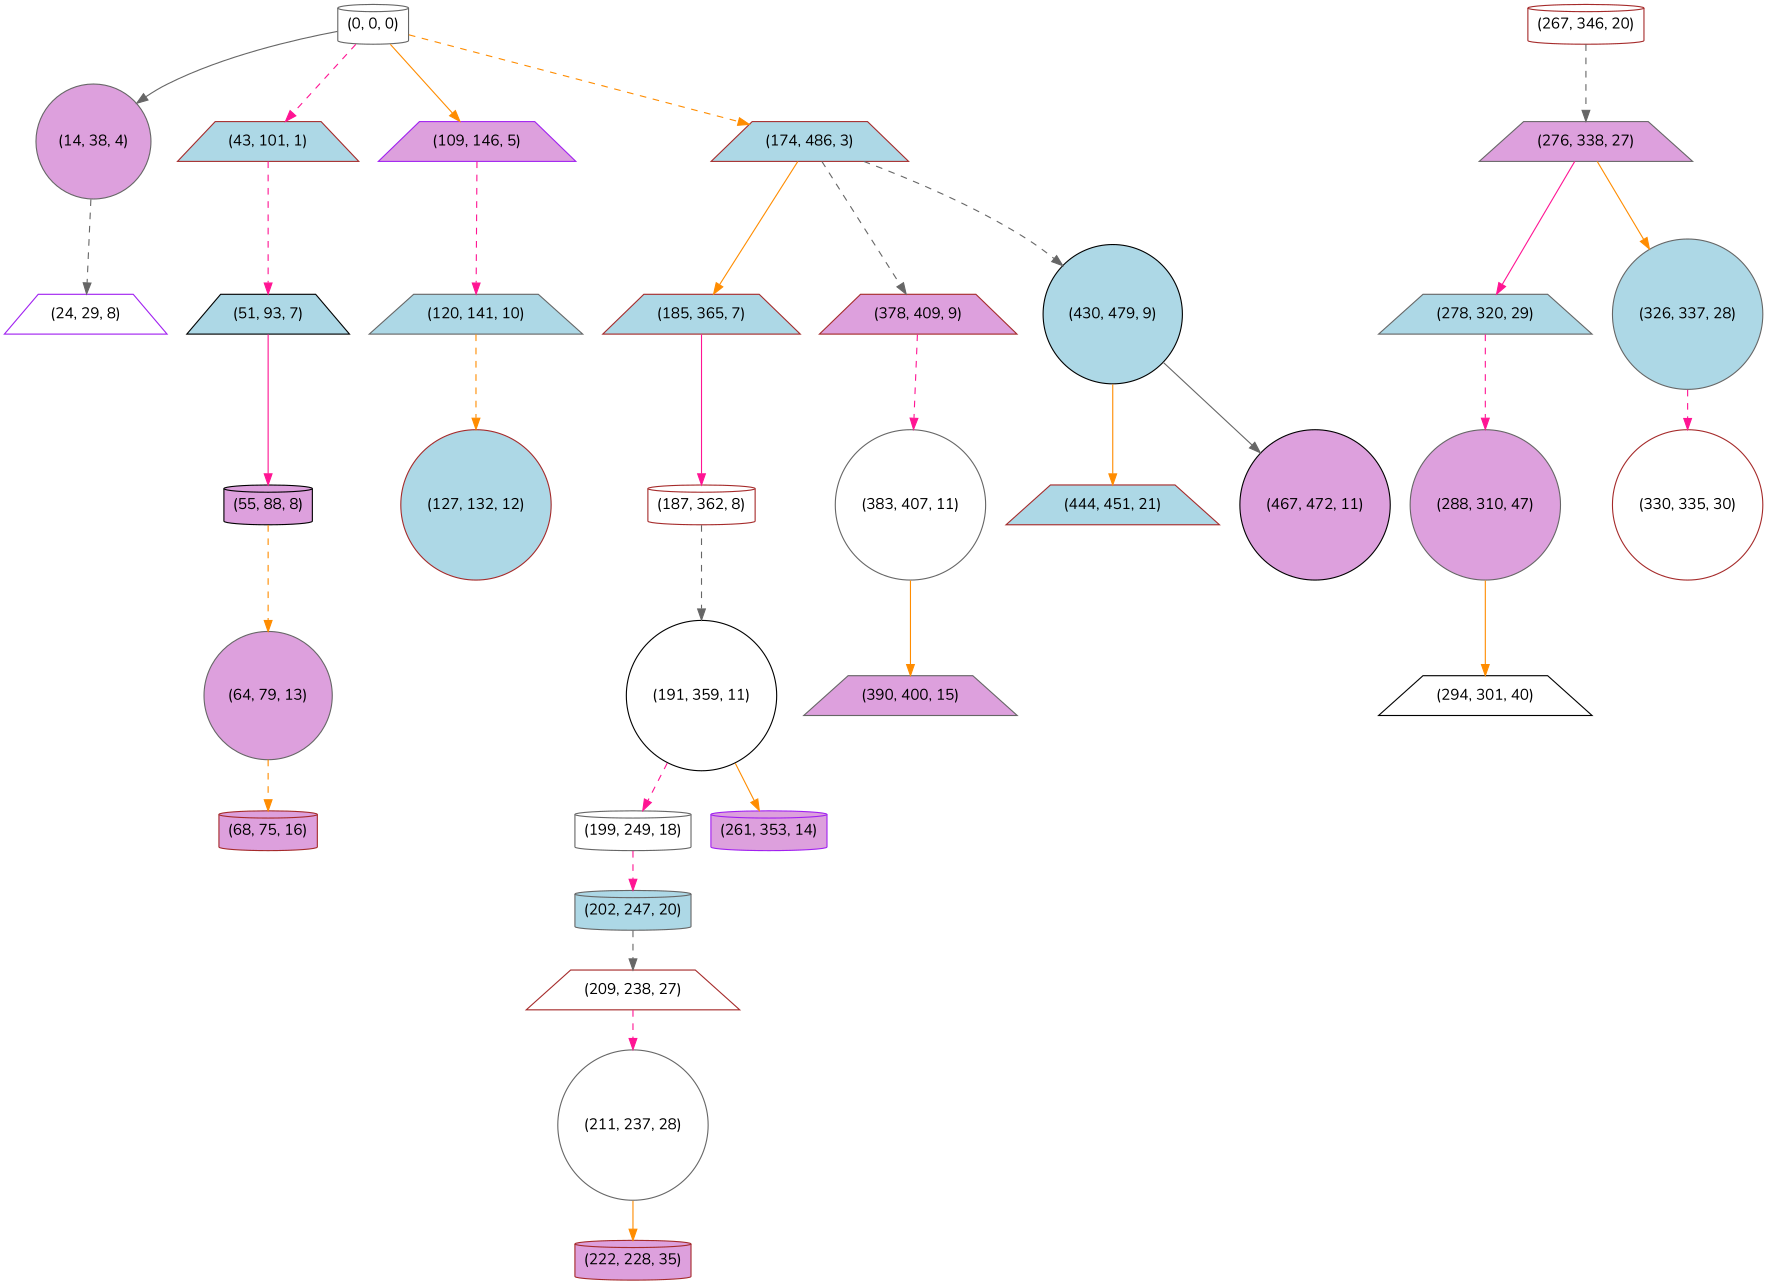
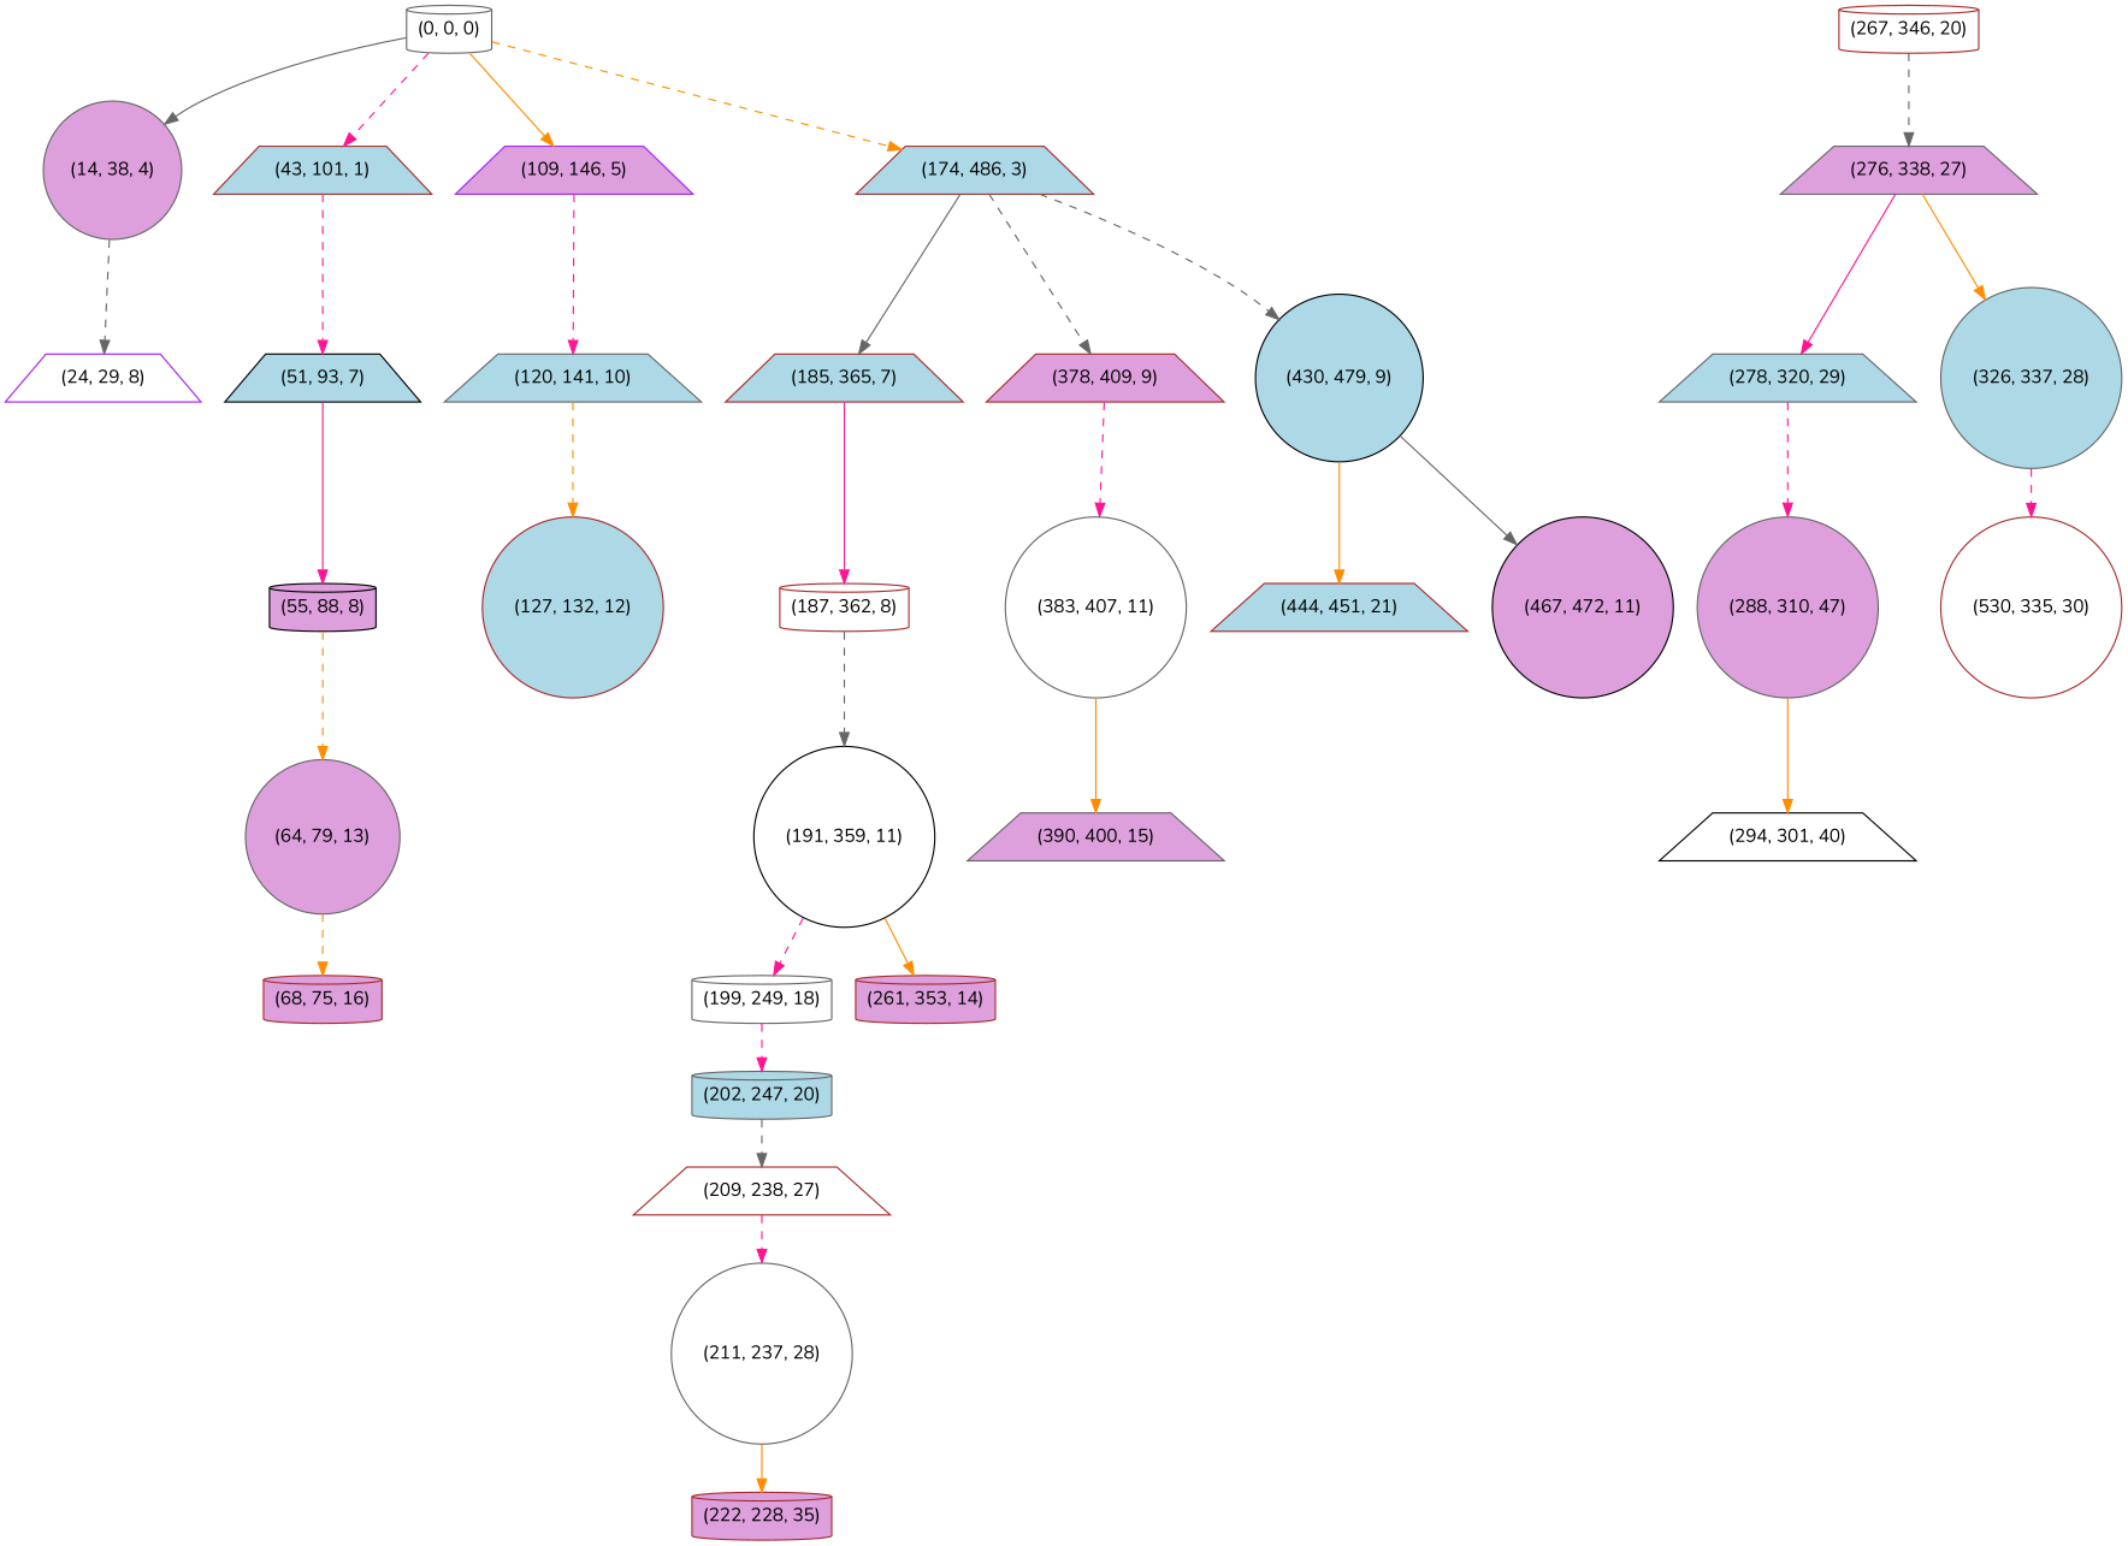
  digraph {
    fontname=Nunito
    node [color=gray40 fillcolor=plum fontname=Nunito shape=trapezium style=filled]
    edge [color=deeppink fontname=Nunito style=dashed]
    "(0, 0, 0)" [fillcolor=white shape=cylinder]
    "(14, 38, 4)" [shape=circle]
    "(43, 101, 1)" [color=brown fillcolor=lightblue]
    "(109, 146, 5)" [color=purple]
    "(174, 486, 3)" [color=brown fillcolor=lightblue]
    "(24, 29, 8)" [color=purple fillcolor=white]
    "(51, 93, 7)" [color=black fillcolor=lightblue]
    "(120, 141, 10)" [fillcolor=lightblue]
    "(185, 365, 7)" [color=brown fillcolor=lightblue]
    "(378, 409, 9)" [color=brown]
    "(430, 479, 9)" [color=black fillcolor=lightblue shape=circle]
    "(55, 88, 8)" [color=black shape=cylinder]
    "(64, 79, 13)" [shape=circle]
    "(68, 75, 16)" [color=brown shape=cylinder]
    "(127, 132, 12)" [color=brown fillcolor=lightblue shape=circle]
    "(187, 362, 8)" [color=brown fillcolor=white shape=cylinder]
    "(383, 407, 11)" [fillcolor=white shape=circle]
    "(444, 451, 21)" [color=brown fillcolor=lightblue]
    "(467, 472, 11)" [color=black shape=circle]
    "(191, 359, 11)" [color=black fillcolor=white shape=circle]
    "(199, 249, 18)" [fillcolor=white shape=cylinder]
-   "(261, 353, 14)" [color=purple shape=cylinder]
+   "(261, 353, 14)" [color=brown shape=cylinder]
    "(202, 247, 20)" [fillcolor=lightblue shape=cylinder]
    "(209, 238, 27)" [color=brown fillcolor=white]
    "(211, 237, 28)" [fillcolor=white shape=circle]
    "(222, 228, 35)" [color=brown shape=cylinder]
    "(267, 346, 20)" [color=brown fillcolor=white shape=cylinder]
    "(276, 338, 27)"
    "(278, 320, 29)" [fillcolor=lightblue]
    "(326, 337, 28)" [fillcolor=lightblue shape=circle]
    n31 [label="(288, 310, 47)" shape=circle]
-   "(330, 335, 30)" [color=brown fillcolor=white shape=circle]
+   "(330, 335, 30)" [color=brown fillcolor=white shape=circle label="(530, 335, 30)"]
    "(294, 301, 40)" [color=black fillcolor=white]
    "(390, 400, 15)"
    "(0, 0, 0)" -> "(14, 38, 4)" [color=gray40 style=solid]
    "(0, 0, 0)" -> "(43, 101, 1)"
    "(0, 0, 0)" -> "(109, 146, 5)" [color=darkorange style=solid]
    "(0, 0, 0)" -> "(174, 486, 3)" [color=darkorange]
    "(14, 38, 4)" -> "(24, 29, 8)" [color=gray40]
    "(43, 101, 1)" -> "(51, 93, 7)"
    "(109, 146, 5)" -> "(120, 141, 10)"
-   "(174, 486, 3)" -> "(185, 365, 7)" [color=darkorange style=solid]
+   "(174, 486, 3)" -> "(185, 365, 7)" [color=gray40 style=solid]
    "(174, 486, 3)" -> "(378, 409, 9)" [color=gray40]
    "(174, 486, 3)" -> "(430, 479, 9)" [color=gray40]
    "(51, 93, 7)" -> "(55, 88, 8)" [style=solid]
    "(120, 141, 10)" -> "(127, 132, 12)" [color=darkorange]
    "(185, 365, 7)" -> "(187, 362, 8)" [style=solid]
    "(378, 409, 9)" -> "(383, 407, 11)"
    "(430, 479, 9)" -> "(444, 451, 21)" [color=darkorange style=solid]
    "(430, 479, 9)" -> "(467, 472, 11)" [color=gray40 style=solid]
    "(55, 88, 8)" -> "(64, 79, 13)" [color=darkorange]
    "(64, 79, 13)" -> "(68, 75, 16)" [color=darkorange]
    "(187, 362, 8)" -> "(191, 359, 11)" [color=gray40]
    "(383, 407, 11)" -> "(390, 400, 15)" [color=darkorange style=solid]
    "(191, 359, 11)" -> "(199, 249, 18)"
    "(191, 359, 11)" -> "(261, 353, 14)" [color=darkorange style=solid]
    "(199, 249, 18)" -> "(202, 247, 20)"
    "(202, 247, 20)" -> "(209, 238, 27)" [color=gray40]
    "(209, 238, 27)" -> "(211, 237, 28)"
    "(211, 237, 28)" -> "(222, 228, 35)" [color=darkorange style=solid]
    "(267, 346, 20)" -> "(276, 338, 27)" [color=gray40]
    "(276, 338, 27)" -> "(278, 320, 29)" [style=solid]
    "(276, 338, 27)" -> "(326, 337, 28)" [color=darkorange style=solid]
    "(278, 320, 29)" -> n31
    "(326, 337, 28)" -> "(330, 335, 30)"
    n31 -> "(294, 301, 40)" [color=darkorange style=solid]
  }
